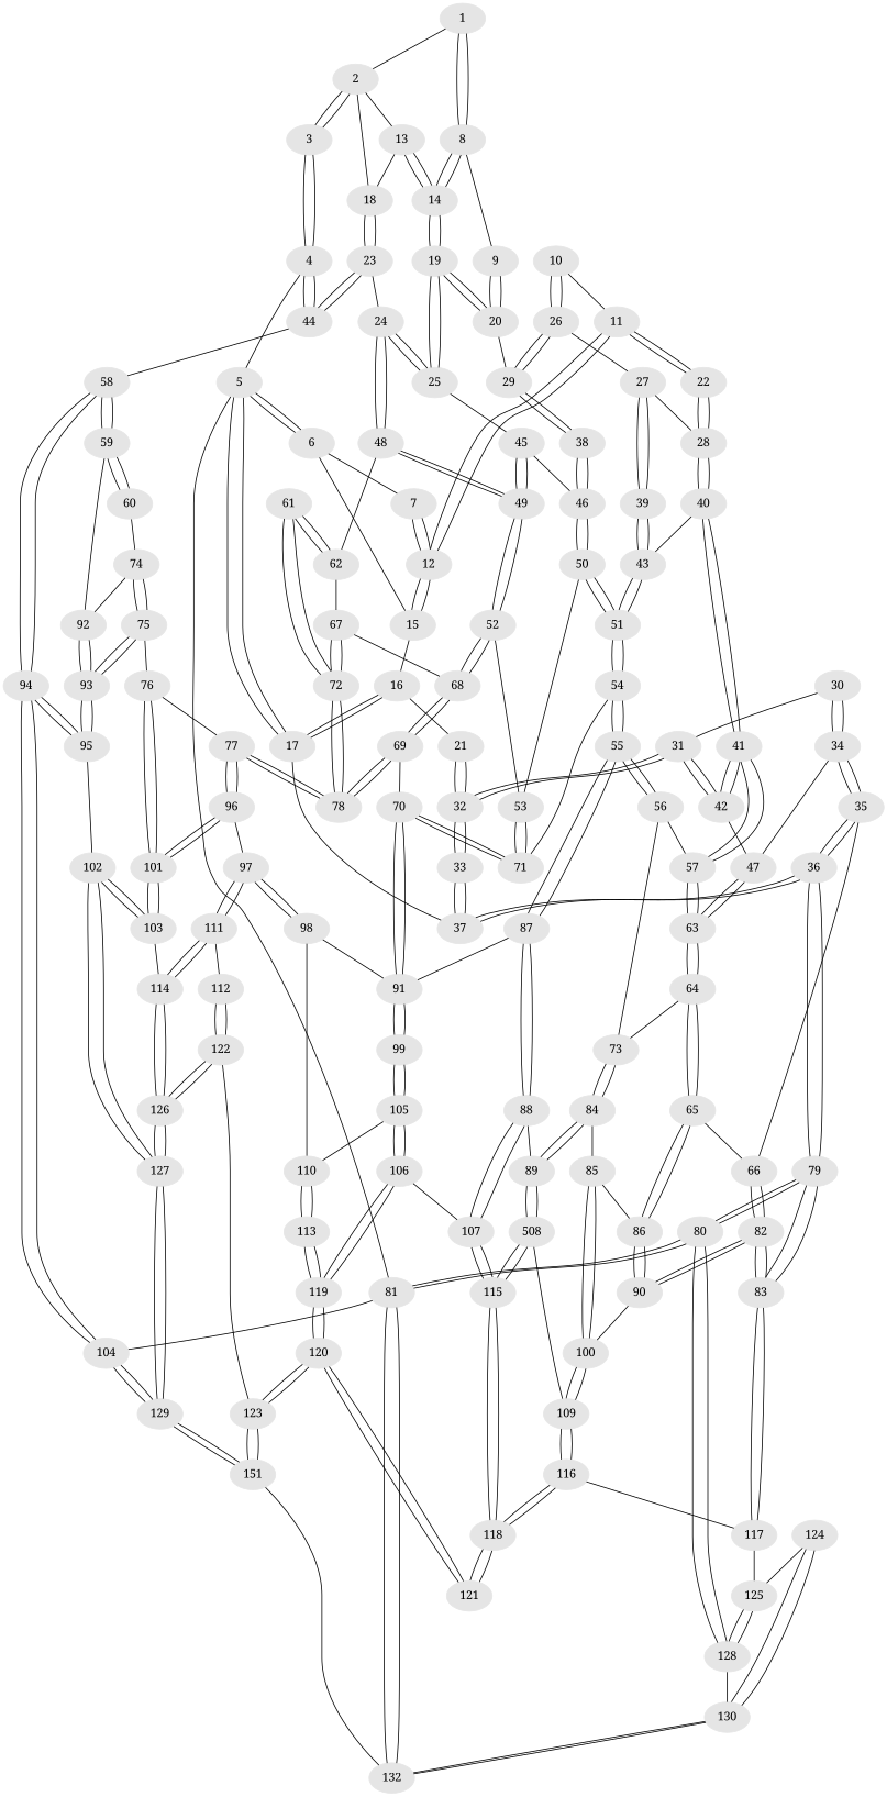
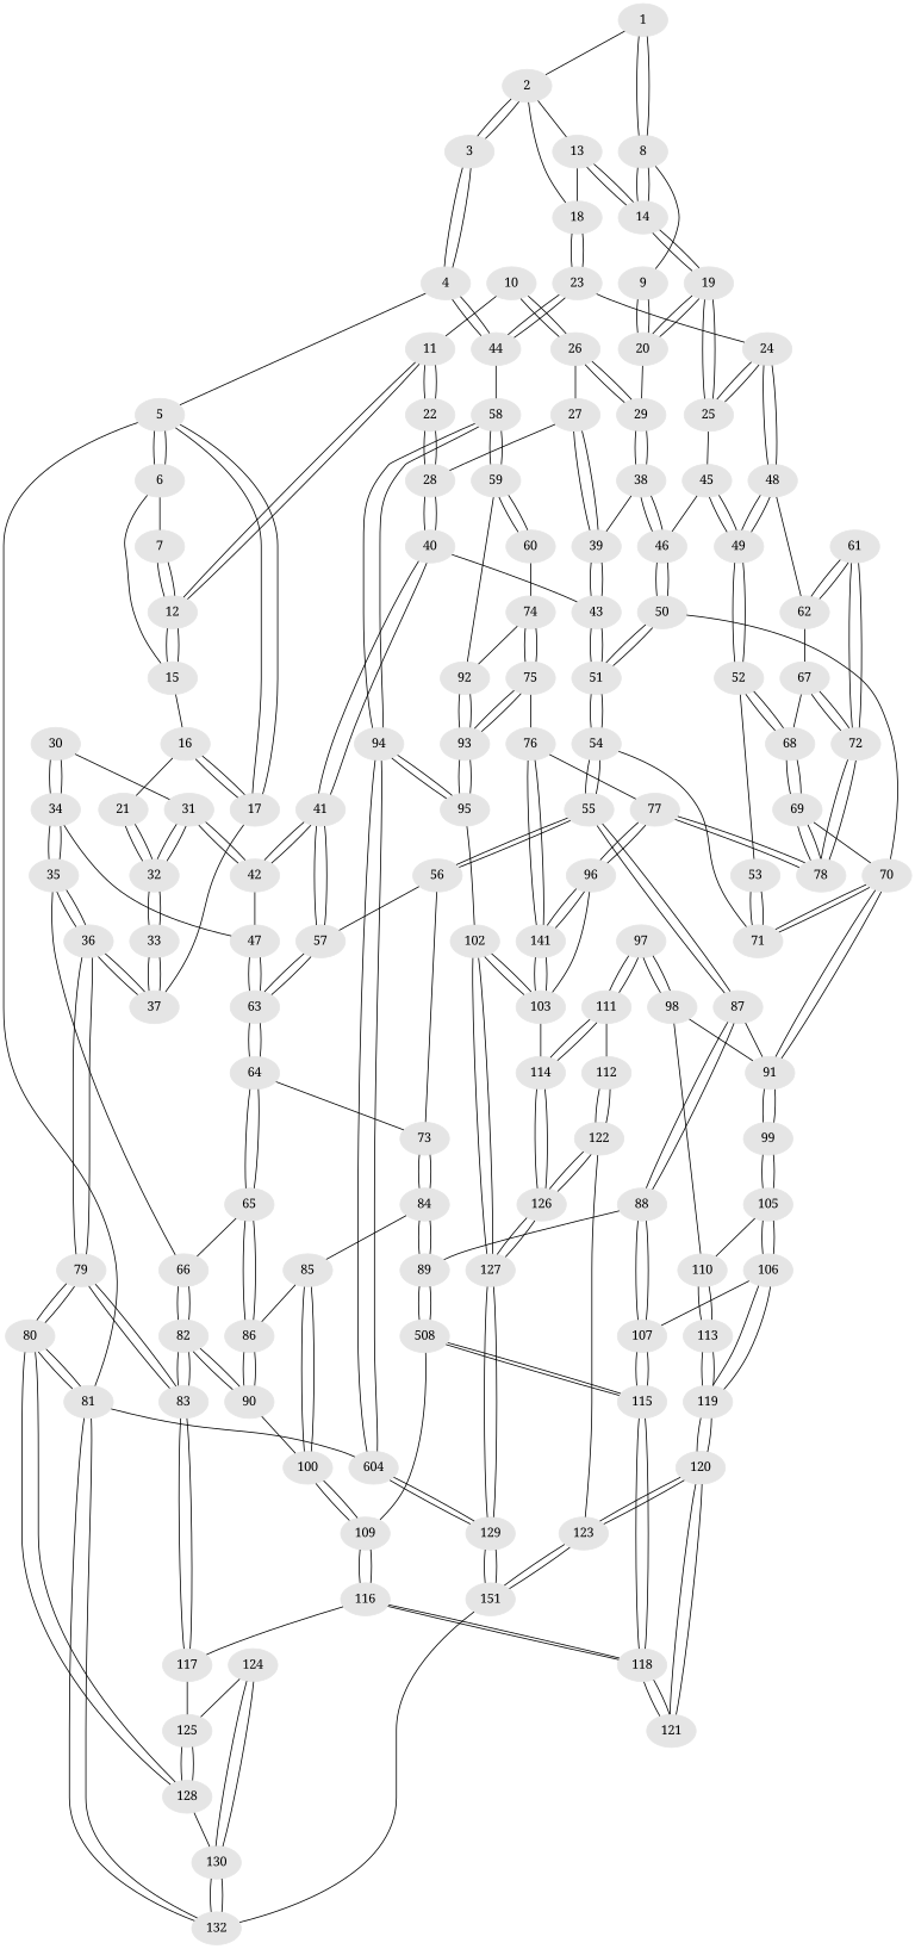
  graph {
    fontname="Noto Serif"
    node [color=gray90 fontname="Noto Serif" style=filled]
    edge [fontname="Noto Serif"]
    1
    2
    8
    3
    13
    18
    9
    14
    4
    5
    44
    23
    6
    17
    81
    58
-   104
+   104 [label=604]
    129
    7
    15
    37
    132
    12
    16
    20
    19
    10
    11
    26
    29
    22
    27
    28
    25
    21
    32
    24
    45
    38
    33
    40
    48
    49
    62
    46
    39
    43
    41
    30
    31
    34
    42
    35
    47
    36
    66
    63
    79
    82
    80
    83
    50
    51
    57
    54
    59
    94
    52
    53
    64
    67
    68
    71
    55
    69
    56
    87
    73
    91
    88
    84
    60
    92
    95
    74
    93
    61
    72
    75
    78
    65
    86
    90
    70
    99
    85
    89
    76
    77
-   101
+   101 [label=141]
    96
    103
    97
    128
    117
    130
    100
    125
    n109 [label=508]
    109
    107
    115
    105
    102
    127
    98
    111
    110
    114
    112
    113
    106
    116
    126
    n125 [label=151]
    119
    120
    118
    122
    123
    121
    124
    1 -- 2
    1 -- 8
    1 -- 8
    2 -- 3
    2 -- 3
    2 -- 13
    2 -- 18
    8 -- 9
    8 -- 14
    8 -- 14
    3 -- 4
    3 -- 4
    13 -- 18
    13 -- 14
    13 -- 14
    18 -- 23
    18 -- 23
    9 -- 20
    9 -- 20
    14 -- 19
    14 -- 19
    4 -- 5
    4 -- 44
    4 -- 44
    5 -- 6
    5 -- 6
    5 -- 17
    5 -- 17
    5 -- 81
    44 -- 58
    23 -- 44
    23 -- 44
    23 -- 24
    6 -- 7
    6 -- 15
    17 -- 37
    81 -- 104
    81 -- 132
    81 -- 132
    58 -- 59
    58 -- 59
    58 -- 94
    58 -- 94
    104 -- 129
    104 -- 129
    129 -- n125
    129 -- n125
    7 -- 12
    7 -- 12
    15 -- 16
    12 -- 15
    12 -- 15
    16 -- 17
    16 -- 17
    16 -- 21
    20 -- 29
    19 -- 20
    19 -- 20
    19 -- 25
    19 -- 25
    10 -- 11
    10 -- 26
    10 -- 26
    11 -- 12
    11 -- 12
    11 -- 22
    11 -- 22
    26 -- 29
    26 -- 29
    26 -- 27
    29 -- 38
    29 -- 38
    22 -- 28
    22 -- 28
    27 -- 28
    27 -- 39
    27 -- 39
    28 -- 40
    28 -- 40
    25 -- 45
    21 -- 32
    21 -- 32
    32 -- 33
    32 -- 33
    24 -- 25
    24 -- 25
    24 -- 48
    24 -- 48
    45 -- 49
    45 -- 49
    45 -- 46
    38 -- 46
    38 -- 46
+   38 -- 39
    33 -- 37
    33 -- 37
    40 -- 43
    40 -- 41
    40 -- 41
    48 -- 49
    48 -- 49
    48 -- 62
    49 -- 52
    49 -- 52
    62 -- 67
    46 -- 50
    46 -- 50
    39 -- 43
    39 -- 43
    43 -- 51
    43 -- 51
    41 -- 42
    41 -- 42
    41 -- 57
    41 -- 57
    30 -- 31
    30 -- 34
    30 -- 34
    31 -- 32
    31 -- 32
    31 -- 42
    31 -- 42
    34 -- 35
    34 -- 35
    34 -- 47
    42 -- 47
    35 -- 36
    35 -- 36
    35 -- 66
    47 -- 63
    47 -- 63
    36 -- 37
    36 -- 37
    36 -- 79
    36 -- 79
    66 -- 82
    66 -- 82
    63 -- 64
    63 -- 64
    79 -- 80
    79 -- 80
    79 -- 83
    79 -- 83
    82 -- 83
    82 -- 83
    82 -- 90
    82 -- 90
    80 -- 81
    80 -- 81
    80 -- 128
    80 -- 128
    83 -- 117
    83 -- 117
    50 -- 51
    50 -- 51
-   50 -- 53
+   50 -- 70
    51 -- 54
    51 -- 54
    57 -- 63
    57 -- 63
    54 -- 71
    54 -- 55
    54 -- 55
    59 -- 60
    59 -- 60
    59 -- 92
    94 -- 104
    94 -- 104
    94 -- 95
    94 -- 95
    52 -- 53
    52 -- 68
    52 -- 68
    53 -- 71
    53 -- 71
    64 -- 73
    64 -- 65
    64 -- 65
    67 -- 68
    67 -- 72
    67 -- 72
    68 -- 69
    68 -- 69
    55 -- 56
    55 -- 56
    55 -- 87
    55 -- 87
    69 -- 78
    69 -- 78
    69 -- 70
    56 -- 57
    56 -- 73
    87 -- 91
    87 -- 88
    87 -- 88
    73 -- 84
    73 -- 84
    91 -- 99
    91 -- 99
    88 -- 89
    88 -- 107
    88 -- 107
    84 -- 85
    84 -- 89
    84 -- 89
    60 -- 74
    92 -- 93
    92 -- 93
    95 -- 102
    74 -- 92
    74 -- 75
    74 -- 75
    93 -- 95
    93 -- 95
    61 -- 62
    61 -- 62
    61 -- 72
    61 -- 72
    72 -- 78
    72 -- 78
    75 -- 93
    75 -- 93
    75 -- 76
    65 -- 66
    65 -- 86
    65 -- 86
    86 -- 90
    86 -- 90
    90 -- 100
    70 -- 71
    70 -- 71
    70 -- 91
    70 -- 91
    99 -- 105
    99 -- 105
    85 -- 86
    85 -- 100
    85 -- 100
    89 -- n109
    89 -- n109
    76 -- 77
    76 -- 101
    76 -- 101
    77 -- 78
    77 -- 78
    77 -- 96
    77 -- 96
    101 -- 103
    101 -- 103
    96 -- 101
    96 -- 101
-   96 -- 97
+   96 -- 103
    103 -- 114
    97 -- 98
    97 -- 98
    97 -- 111
    97 -- 111
    128 -- 130
    117 -- 125
    130 -- 132
    130 -- 132
    100 -- 109
    100 -- 109
    125 -- 128
    125 -- 128
    n109 -- 109
    n109 -- 115
    n109 -- 115
    109 -- 116
    109 -- 116
    107 -- 115
    107 -- 115
    115 -- 118
    115 -- 118
    105 -- 110
    105 -- 106
    105 -- 106
    102 -- 103
    102 -- 103
    102 -- 127
    102 -- 127
    127 -- 129
    127 -- 129
    98 -- 91
    98 -- 110
    111 -- 114
    111 -- 114
    111 -- 112
    110 -- 113
    110 -- 113
    114 -- 126
    114 -- 126
    112 -- 122
    112 -- 122
    113 -- 119
    113 -- 119
    106 -- 107
    106 -- 119
    106 -- 119
    116 -- 117
    116 -- 118
    116 -- 118
    126 -- 127
    126 -- 127
    n125 -- 132
    119 -- 120
    119 -- 120
    120 -- 123
    120 -- 123
    120 -- 121
    120 -- 121
    118 -- 121
    118 -- 121
    122 -- 126
    122 -- 126
    122 -- 123
    123 -- n125
    123 -- n125
    124 -- 130
    124 -- 130
    124 -- 125
  }
